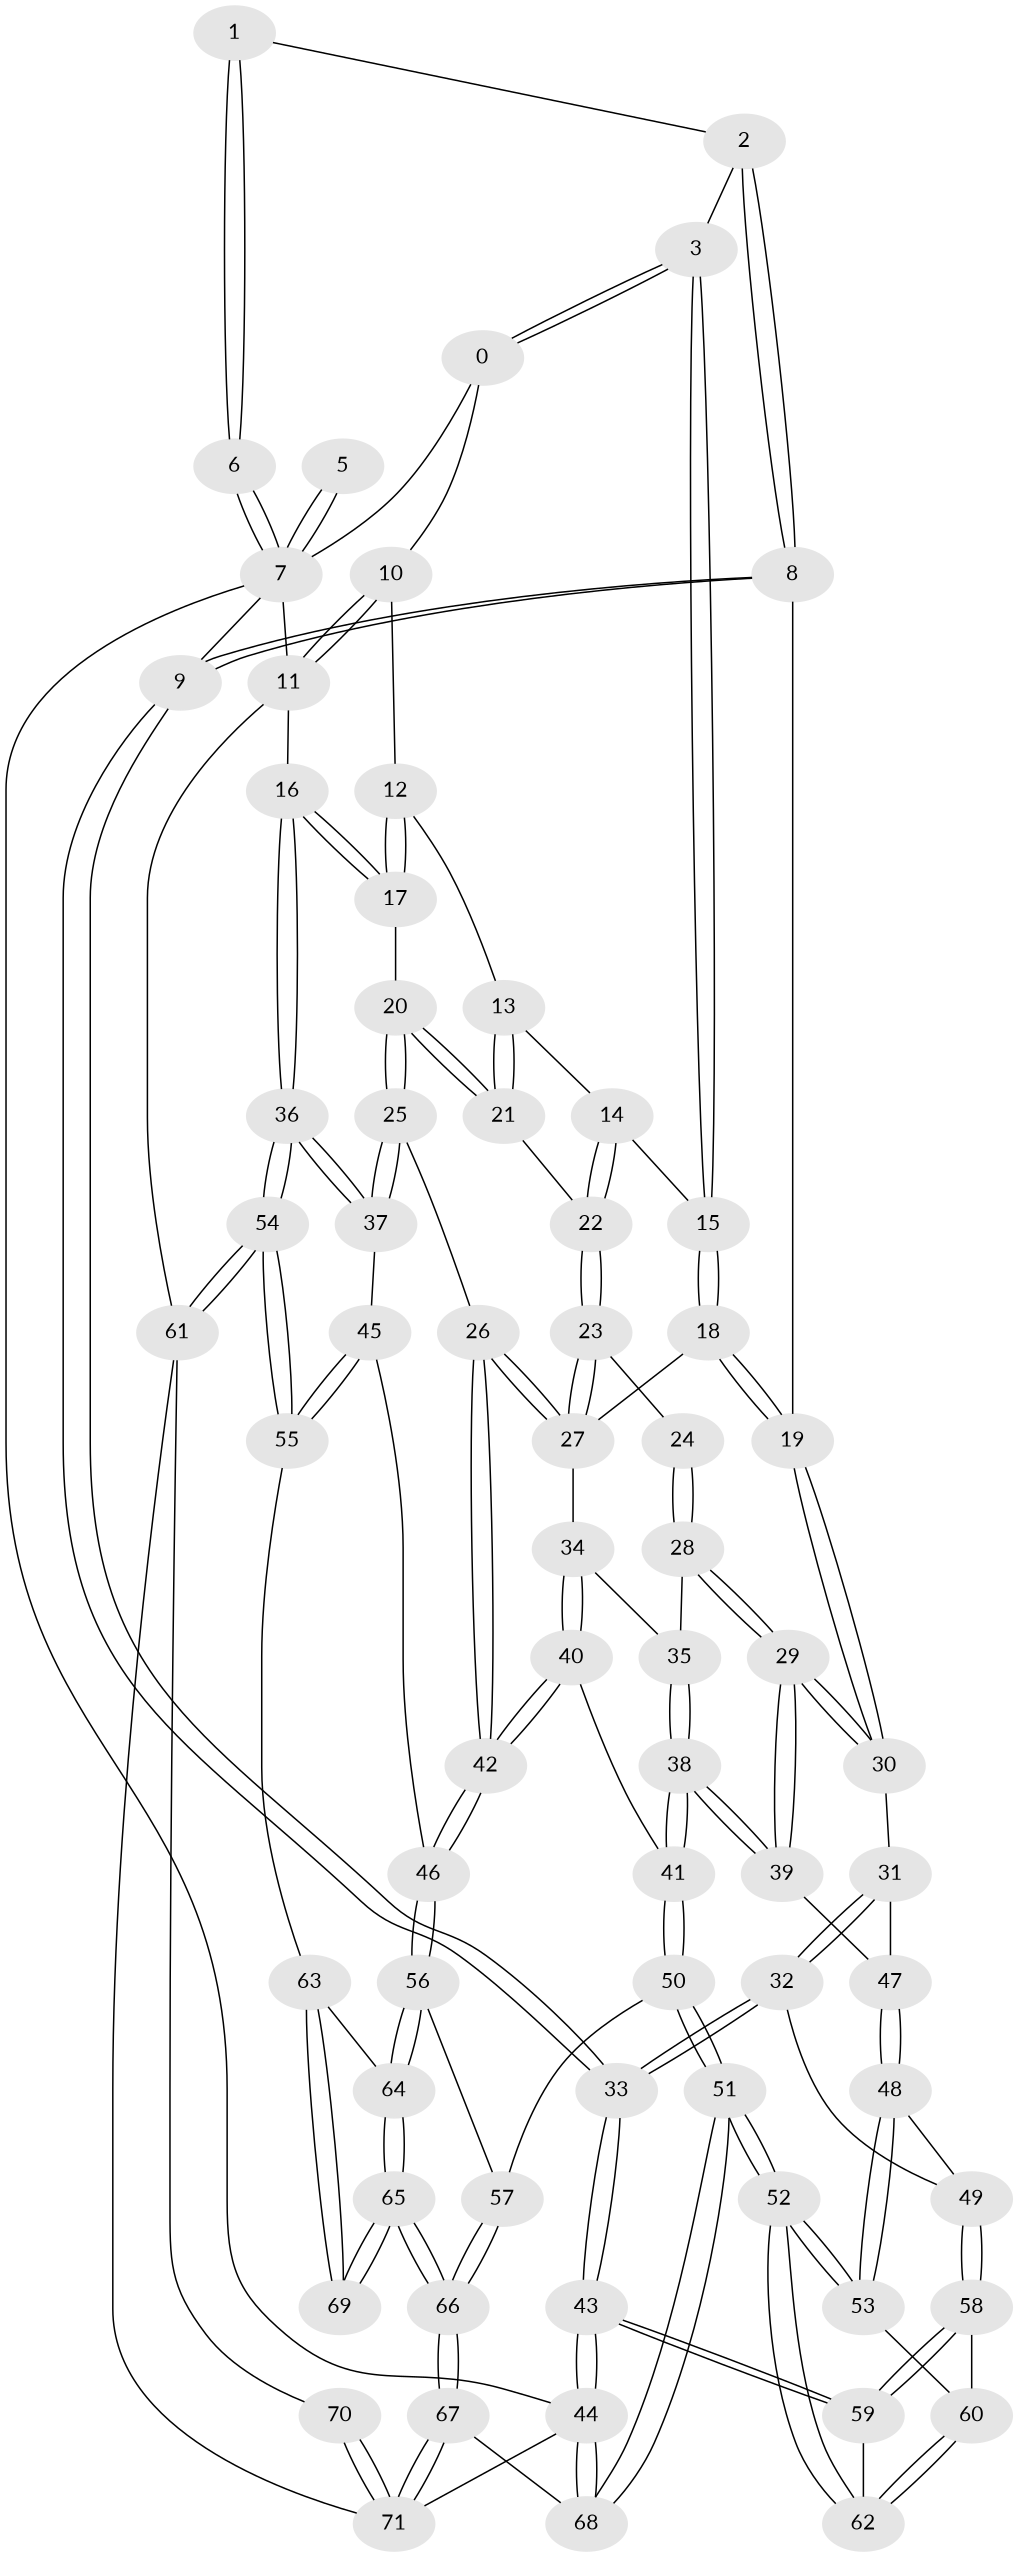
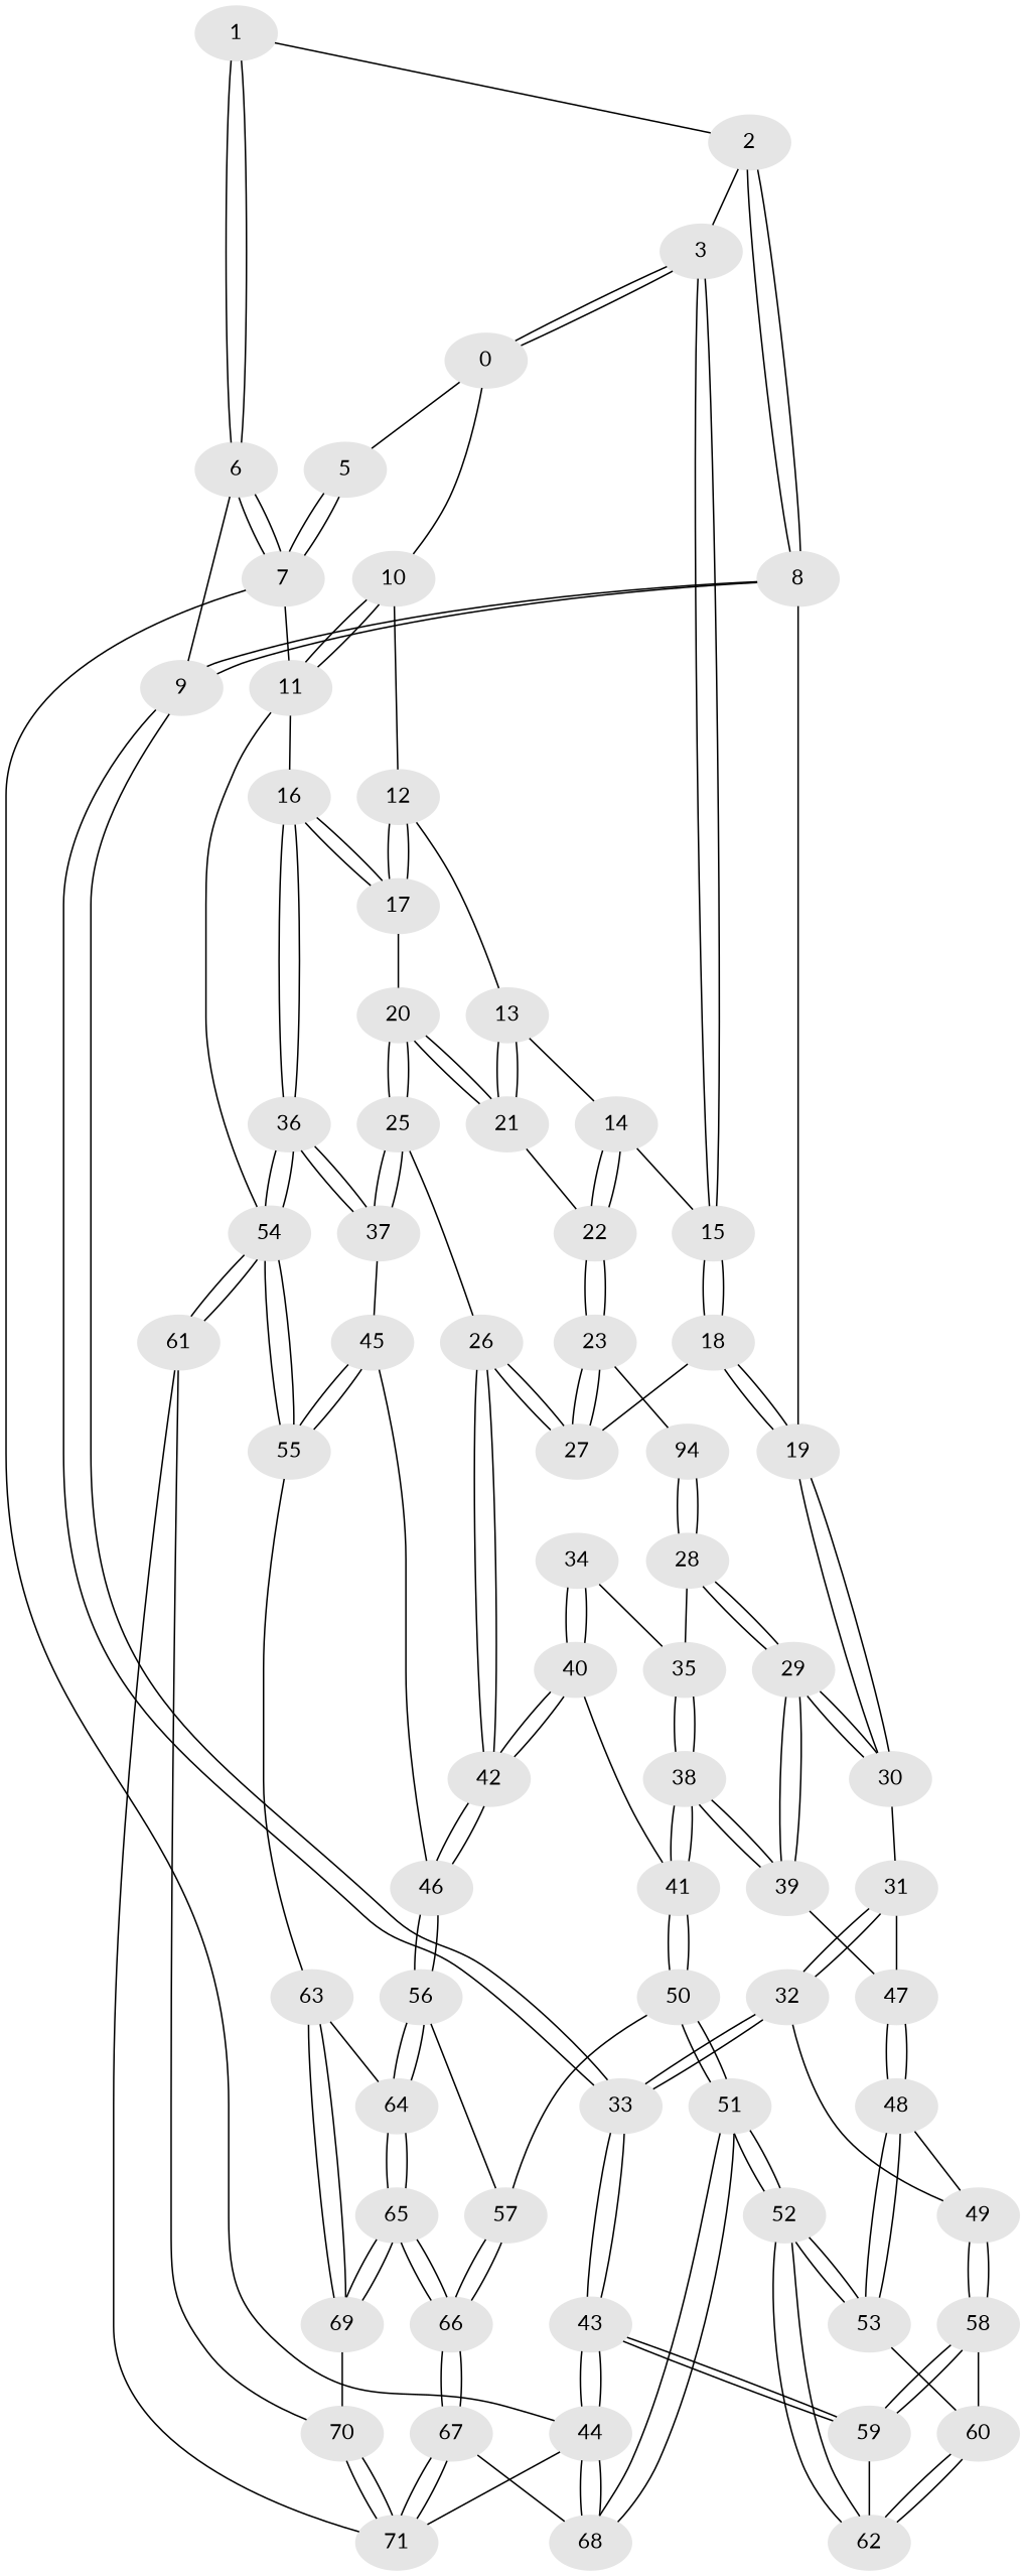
  graph {
    fontname=Lato
    node [color=gray90 fontname=Lato style=filled]
    edge [fontname=Lato]
    1
    2
    6
    3
    8
    7
    9
    n8 [label=0]
    15
    19
    5
    10
    18
    11
    12
    44
    33
    16
    61
    68
    71
    30
    43
    13
    17
    36
    70
    14
    21
    20
    22
    23
    27
    37
    54
    25
-   24
+   24 [label=94]
    28
    31
    26
    34
    29
    35
    42
    45
    46
    40
    39
    38
    47
    32
    49
    48
    58
    59
    41
    55
    50
    51
    57
    56
    62
    63
    64
    53
    60
    52
    66
    69
    65
    67
    1 -- 2
    1 -- 6
    1 -- 6
    2 -- 3
    2 -- 8
    2 -- 8
    6 -- 7
    6 -- 7
-   7 -- 9
+   6 -- 9
    3 -- n8
    3 -- n8
    3 -- 15
    3 -- 15
    8 -- 9
    8 -- 9
    8 -- 19
    7 -- 11
    7 -- 44
    9 -- 33
    9 -- 33
-   n8 -- 7
+   n8 -- 5
    n8 -- 10
    15 -- 18
    15 -- 18
    19 -- 30
    19 -- 30
    5 -- 7
    5 -- 7
    10 -- 11
    10 -- 11
    10 -- 12
    18 -- 19
    18 -- 19
    18 -- 27
    11 -- 16
-   11 -- 61
+   11 -- 54
    12 -- 13
    12 -- 17
    12 -- 17
    44 -- 68
    44 -- 68
    44 -- 71
    33 -- 43
    33 -- 43
    16 -- 17
    16 -- 17
    16 -- 36
    16 -- 36
    61 -- 71
    61 -- 70
    30 -- 31
    43 -- 44
    43 -- 44
    43 -- 59
    43 -- 59
    13 -- 14
    13 -- 21
    13 -- 21
    17 -- 20
    36 -- 37
    36 -- 37
    36 -- 54
    36 -- 54
    70 -- 71
    70 -- 71
    14 -- 15
    14 -- 22
    14 -- 22
    21 -- 22
    20 -- 21
    20 -- 21
    20 -- 25
    20 -- 25
    22 -- 23
    22 -- 23
    23 -- 27
    23 -- 27
    23 -- 24
-   27 -- 34
    37 -- 45
    54 -- 61
    54 -- 61
    54 -- 55
    54 -- 55
    25 -- 37
    25 -- 37
    25 -- 26
    24 -- 28
    24 -- 28
    28 -- 29
    28 -- 29
    28 -- 35
    31 -- 47
    31 -- 32
    31 -- 32
    26 -- 27
    26 -- 27
    26 -- 42
    26 -- 42
    34 -- 35
    34 -- 40
    34 -- 40
    29 -- 30
    29 -- 30
    29 -- 39
    29 -- 39
    35 -- 38
    35 -- 38
    42 -- 46
    42 -- 46
    45 -- 46
    45 -- 55
    45 -- 55
    46 -- 56
    46 -- 56
    40 -- 42
    40 -- 42
    40 -- 41
    39 -- 47
    38 -- 39
    38 -- 39
    38 -- 41
    38 -- 41
    47 -- 48
    47 -- 48
    32 -- 33
    32 -- 33
    32 -- 49
    49 -- 58
    49 -- 58
    48 -- 49
    48 -- 53
    48 -- 53
    58 -- 59
    58 -- 59
    58 -- 60
    59 -- 62
    41 -- 50
    41 -- 50
    55 -- 63
    50 -- 51
    50 -- 51
    50 -- 57
    51 -- 68
    51 -- 68
    51 -- 52
    51 -- 52
    57 -- 66
    57 -- 66
    56 -- 57
    56 -- 64
    56 -- 64
    63 -- 64
    63 -- 69
    63 -- 69
    64 -- 65
    64 -- 65
    53 -- 60
    60 -- 62
    60 -- 62
    52 -- 62
    52 -- 62
    52 -- 53
    52 -- 53
    66 -- 67
    66 -- 67
+   69 -- 70
    65 -- 66
    65 -- 66
    65 -- 69
    65 -- 69
    67 -- 68
    67 -- 71
    67 -- 71
  }
